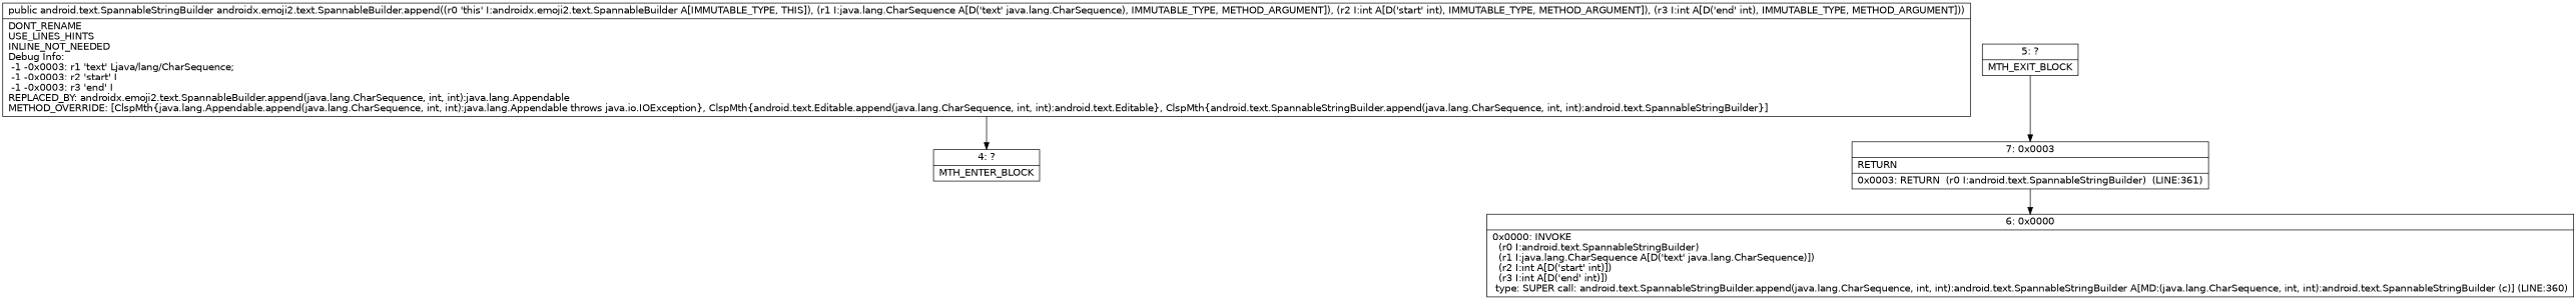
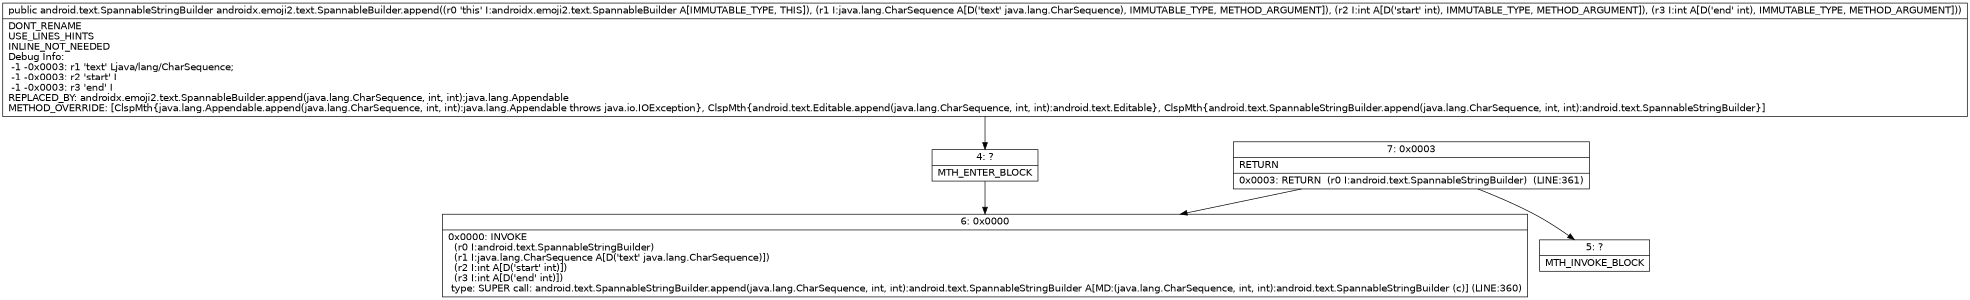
  digraph {
    fontname="DejaVu Sans"
    node [fontname="DejaVu Sans" shape=record]
    edge [fontname="DejaVu Sans"]
    n1 [label="{4\:\ ?|MTH_ENTER_BLOCK\l}"]
    n2 [label="{6\:\ 0x0000|0x0000: INVOKE  \l  (r0 I:android.text.SpannableStringBuilder)\l  (r1 I:java.lang.CharSequence A[D('text' java.lang.CharSequence)])\l  (r2 I:int A[D('start' int)])\l  (r3 I:int A[D('end' int)])\l type: SUPER call: android.text.SpannableStringBuilder.append(java.lang.CharSequence, int, int):android.text.SpannableStringBuilder A[MD:(java.lang.CharSequence, int, int):android.text.SpannableStringBuilder (c)] (LINE:360)\l}"]
    n3 [label="{7\:\ 0x0003|RETURN\l|0x0003: RETURN  (r0 I:android.text.SpannableStringBuilder)  (LINE:361)\l}"]
-   n4 [label="{5\:\ ?|MTH_EXIT_BLOCK\l}"]
+   n4 [label="{5\:\ ?|MTH_INVOKE_BLOCK\l}"]
    n5 [label="{public android.text.SpannableStringBuilder androidx.emoji2.text.SpannableBuilder.append((r0 'this' I:androidx.emoji2.text.SpannableBuilder A[IMMUTABLE_TYPE, THIS]), (r1 I:java.lang.CharSequence A[D('text' java.lang.CharSequence), IMMUTABLE_TYPE, METHOD_ARGUMENT]), (r2 I:int A[D('start' int), IMMUTABLE_TYPE, METHOD_ARGUMENT]), (r3 I:int A[D('end' int), IMMUTABLE_TYPE, METHOD_ARGUMENT]))  | DONT_RENAME\lUSE_LINES_HINTS\lINLINE_NOT_NEEDED\lDebug Info:\l  \-1 \-0x0003: r1 'text' Ljava\/lang\/CharSequence;\l  \-1 \-0x0003: r2 'start' I\l  \-1 \-0x0003: r3 'end' I\lREPLACED_BY: androidx.emoji2.text.SpannableBuilder.append(java.lang.CharSequence, int, int):java.lang.Appendable\lMETHOD_OVERRIDE: [ClspMth\{java.lang.Appendable.append(java.lang.CharSequence, int, int):java.lang.Appendable throws java.io.IOException\}, ClspMth\{android.text.Editable.append(java.lang.CharSequence, int, int):android.text.Editable\}, ClspMth\{android.text.SpannableStringBuilder.append(java.lang.CharSequence, int, int):android.text.SpannableStringBuilder\}]\l}"]
+   n1 -> n2
    n3 -> n2
-   n4 -> n3
+   n3 -> n4
    n5 -> n1
  }
